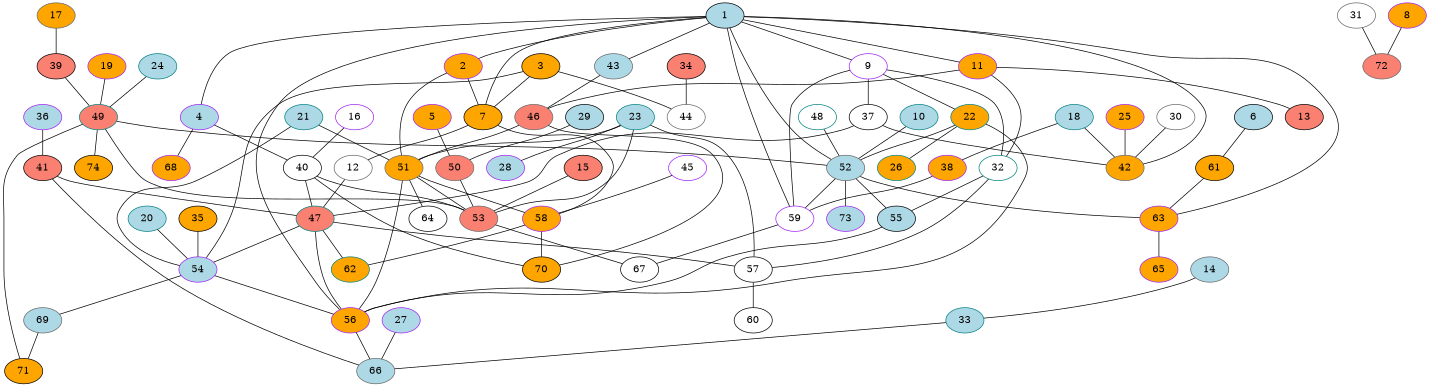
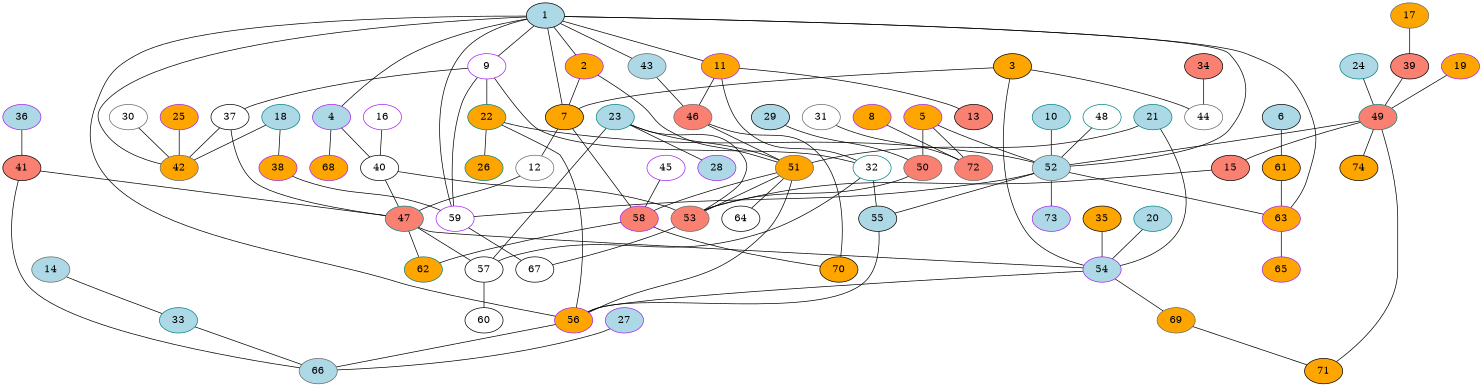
  graph {
    node [color=black fillcolor=orange style=filled]
    edge [weight=1.0]
    1 [fillcolor=lightblue]
    2 [color=purple]
    4 [color=purple fillcolor=lightblue]
    7
    9 [color=purple fillcolor=white]
    11 [color=purple]
    42 [color=gray40]
    43 [color=gray40 fillcolor=lightblue]
    52 [color=gray40 fillcolor=lightblue]
    56 [color=purple]
    59 [color=purple fillcolor=white]
    63 [color=purple]
    51 [color=gray40]
    40 [fillcolor=white]
    68 [color=purple]
    12 [color=gray40 fillcolor=white]
-   58 [color=purple]
+   58 [color=purple fillcolor=salmon]
    22 [color=teal]
    32 [color=teal fillcolor=white]
    37 [fillcolor=white]
    13 [fillcolor=salmon]
    46 [color=gray40 fillcolor=salmon]
    55 [fillcolor=lightblue]
    73 [color=purple fillcolor=lightblue]
    66 [color=gray40 fillcolor=lightblue]
    67 [fillcolor=white]
    65 [color=purple]
    53 [color=gray40 fillcolor=salmon]
    64 [fillcolor=white]
    3
    44 [color=gray40 fillcolor=white]
    54 [color=purple fillcolor=lightblue]
-   69 [color=gray40 fillcolor=lightblue]
+   69 [color=gray40]
    47 [color=teal fillcolor=salmon]
    70
    5 [color=purple]
    50 [color=gray40 fillcolor=salmon]
    72 [color=gray40 fillcolor=salmon]
    6 [fillcolor=lightblue]
    61
    31 [color=gray40 fillcolor=white]
    62 [color=teal]
    8 [color=purple]
    26 [color=teal]
    57 [fillcolor=white]
    10 [color=teal fillcolor=lightblue]
    14 [color=gray40 fillcolor=lightblue]
    33 [color=teal fillcolor=lightblue]
    15 [fillcolor=salmon]
    16 [color=purple fillcolor=white]
    17 [color=gray40]
    39 [fillcolor=salmon]
    49 [color=teal fillcolor=salmon]
    18 [color=teal fillcolor=lightblue]
    38 [color=purple]
    19 [color=purple]
    71
    74
    20 [color=teal fillcolor=lightblue]
    21 [color=teal fillcolor=lightblue]
    23 [color=teal fillcolor=lightblue]
    28 [color=purple fillcolor=lightblue]
    60 [fillcolor=white]
    24 [color=teal fillcolor=lightblue]
    25 [color=purple]
    27 [color=purple fillcolor=lightblue]
    29 [fillcolor=lightblue]
    30 [color=gray40 fillcolor=white]
    34 [fillcolor=salmon]
    35
    36 [color=purple fillcolor=lightblue]
    41 [fillcolor=salmon]
    45 [color=purple fillcolor=white]
    48 [color=teal fillcolor=white]
    1 -- 2
    1 -- 4
    1 -- 7
    1 -- 9
    1 -- 11
    1 -- 42
    1 -- 43
    1 -- 52
    1 -- 56
    1 -- 59
    1 -- 63
    2 -- 7
    2 -- 51
    4 -- 40
    4 -- 68
    7 -- 12
    7 -- 58
    9 -- 59
    9 -- 22
    9 -- 32
    9 -- 37
    11 -- 32
    11 -- 13
    11 -- 46
    43 -- 46
    52 -- 59
    52 -- 63
    52 -- 55
    52 -- 73
    56 -- 66
    59 -- 67
    63 -- 65 [weight=2.0]
    51 -- 56
    51 -- 58
    51 -- 53
    51 -- 64
    40 -- 53
    40 -- 47
-   40 -- 70
    12 -- 47
    58 -- 70
    58 -- 62
    22 -- 52
    22 -- 56
    22 -- 26
    32 -- 55
    32 -- 57
    37 -- 42
    37 -- 47
    46 -- 51
    46 -- 70
    55 -- 56
    53 -- 67
    3 -- 7
    3 -- 44
    3 -- 54
    54 -- 56
    54 -- 69
    69 -- 71
-   47 -- 56
    47 -- 54
    47 -- 62
    47 -- 57
+   5 -- 52
    5 -- 50
+   5 -- 72
    50 -- 53
    6 -- 61
    61 -- 63
    31 -- 72
    8 -- 72
    57 -- 60
    10 -- 52
    14 -- 33
    33 -- 66
    15 -- 53
    16 -- 40
    17 -- 39
    39 -- 49 [weight=2.0]
    49 -- 52
-   49 -- 53
+   49 -- 15
    49 -- 71
    49 -- 74
    18 -- 42
    18 -- 38
    38 -- 59
    19 -- 49
    20 -- 54
    21 -- 51
    21 -- 54
    23 -- 51
    23 -- 53
    23 -- 57
    23 -- 28
    24 -- 49
    25 -- 42
    27 -- 66
    29 -- 50
    30 -- 42
    34 -- 44
    35 -- 54
    36 -- 41
    41 -- 66
    41 -- 47
    45 -- 58
    48 -- 52
  }
